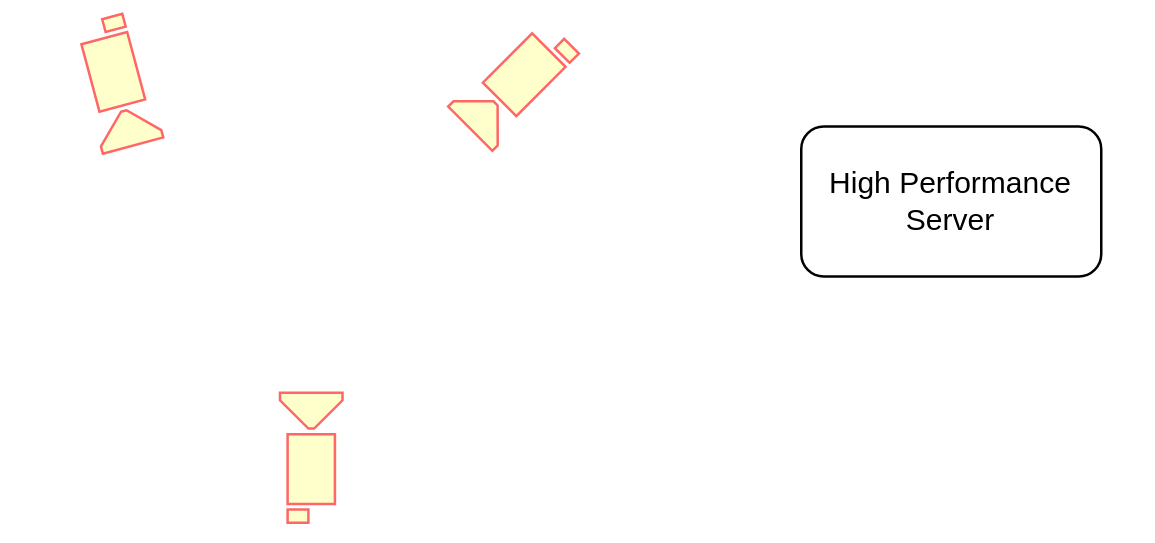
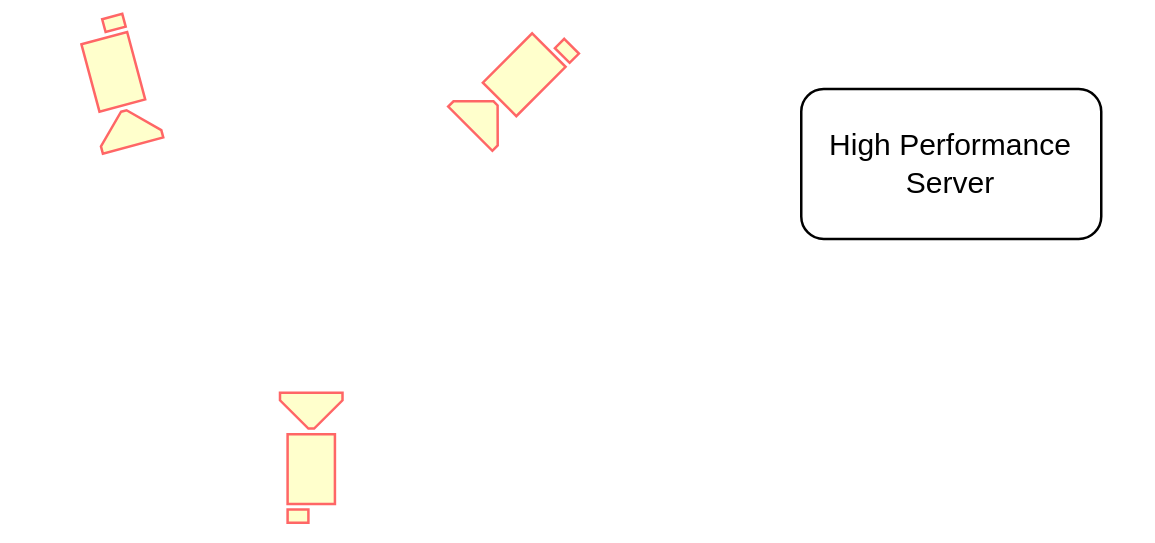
  <mxCell id="0" />
  <mxCell id="1" parent="0" />
- <mxCell id="2" value="High Performance&lt;br&gt;Server" style="rounded=1;whiteSpace=wrap;html=1;" vertex="1" parent="1"><mxGeometry x="320" y="50" width="120" height="60" as="geometry" /></mxCell>
+ <mxCell id="2" value="High Performance&lt;br&gt;Server" style="rounded=1;whiteSpace=wrap;html=1;" vertex="1" parent="1"><mxGeometry x="320" y="35" width="120" height="60" as="geometry" /></mxCell>
  <mxCell id="3" value="" style="sketch=0;pointerEvents=1;shadow=0;dashed=0;html=1;strokeColor=#FF6666;fillColor=#FFFFCC;labelPosition=center;verticalLabelPosition=bottom;verticalAlign=top;outlineConnect=0;align=center;shape=mxgraph.office.devices.video_camera;fontColor=#333333;fillStyle=solid;rotation=-225;" vertex="1" parent="1"><mxGeometry x="180" y="20" width="52" height="25" as="geometry" /></mxCell>
  <mxCell id="4" value="" style="sketch=0;pointerEvents=1;shadow=0;dashed=0;html=1;strokeColor=#FF6666;fillColor=#FFFFCC;labelPosition=center;verticalLabelPosition=bottom;verticalAlign=top;outlineConnect=0;align=center;shape=mxgraph.office.devices.video_camera;fontColor=#333333;fillStyle=solid;rotation=75;" vertex="1" parent="1"><mxGeometry x="20" y="20" width="52" height="25" as="geometry" /></mxCell>
  <mxCell id="5" value="" style="sketch=0;pointerEvents=1;shadow=0;dashed=0;html=1;strokeColor=#FF6666;fillColor=#FFFFCC;labelPosition=center;verticalLabelPosition=bottom;verticalAlign=top;outlineConnect=0;align=center;shape=mxgraph.office.devices.video_camera;fontColor=#333333;fillStyle=solid;rotation=-90;" vertex="1" parent="1"><mxGeometry x="98" y="170" width="52" height="25" as="geometry" /></mxCell>
